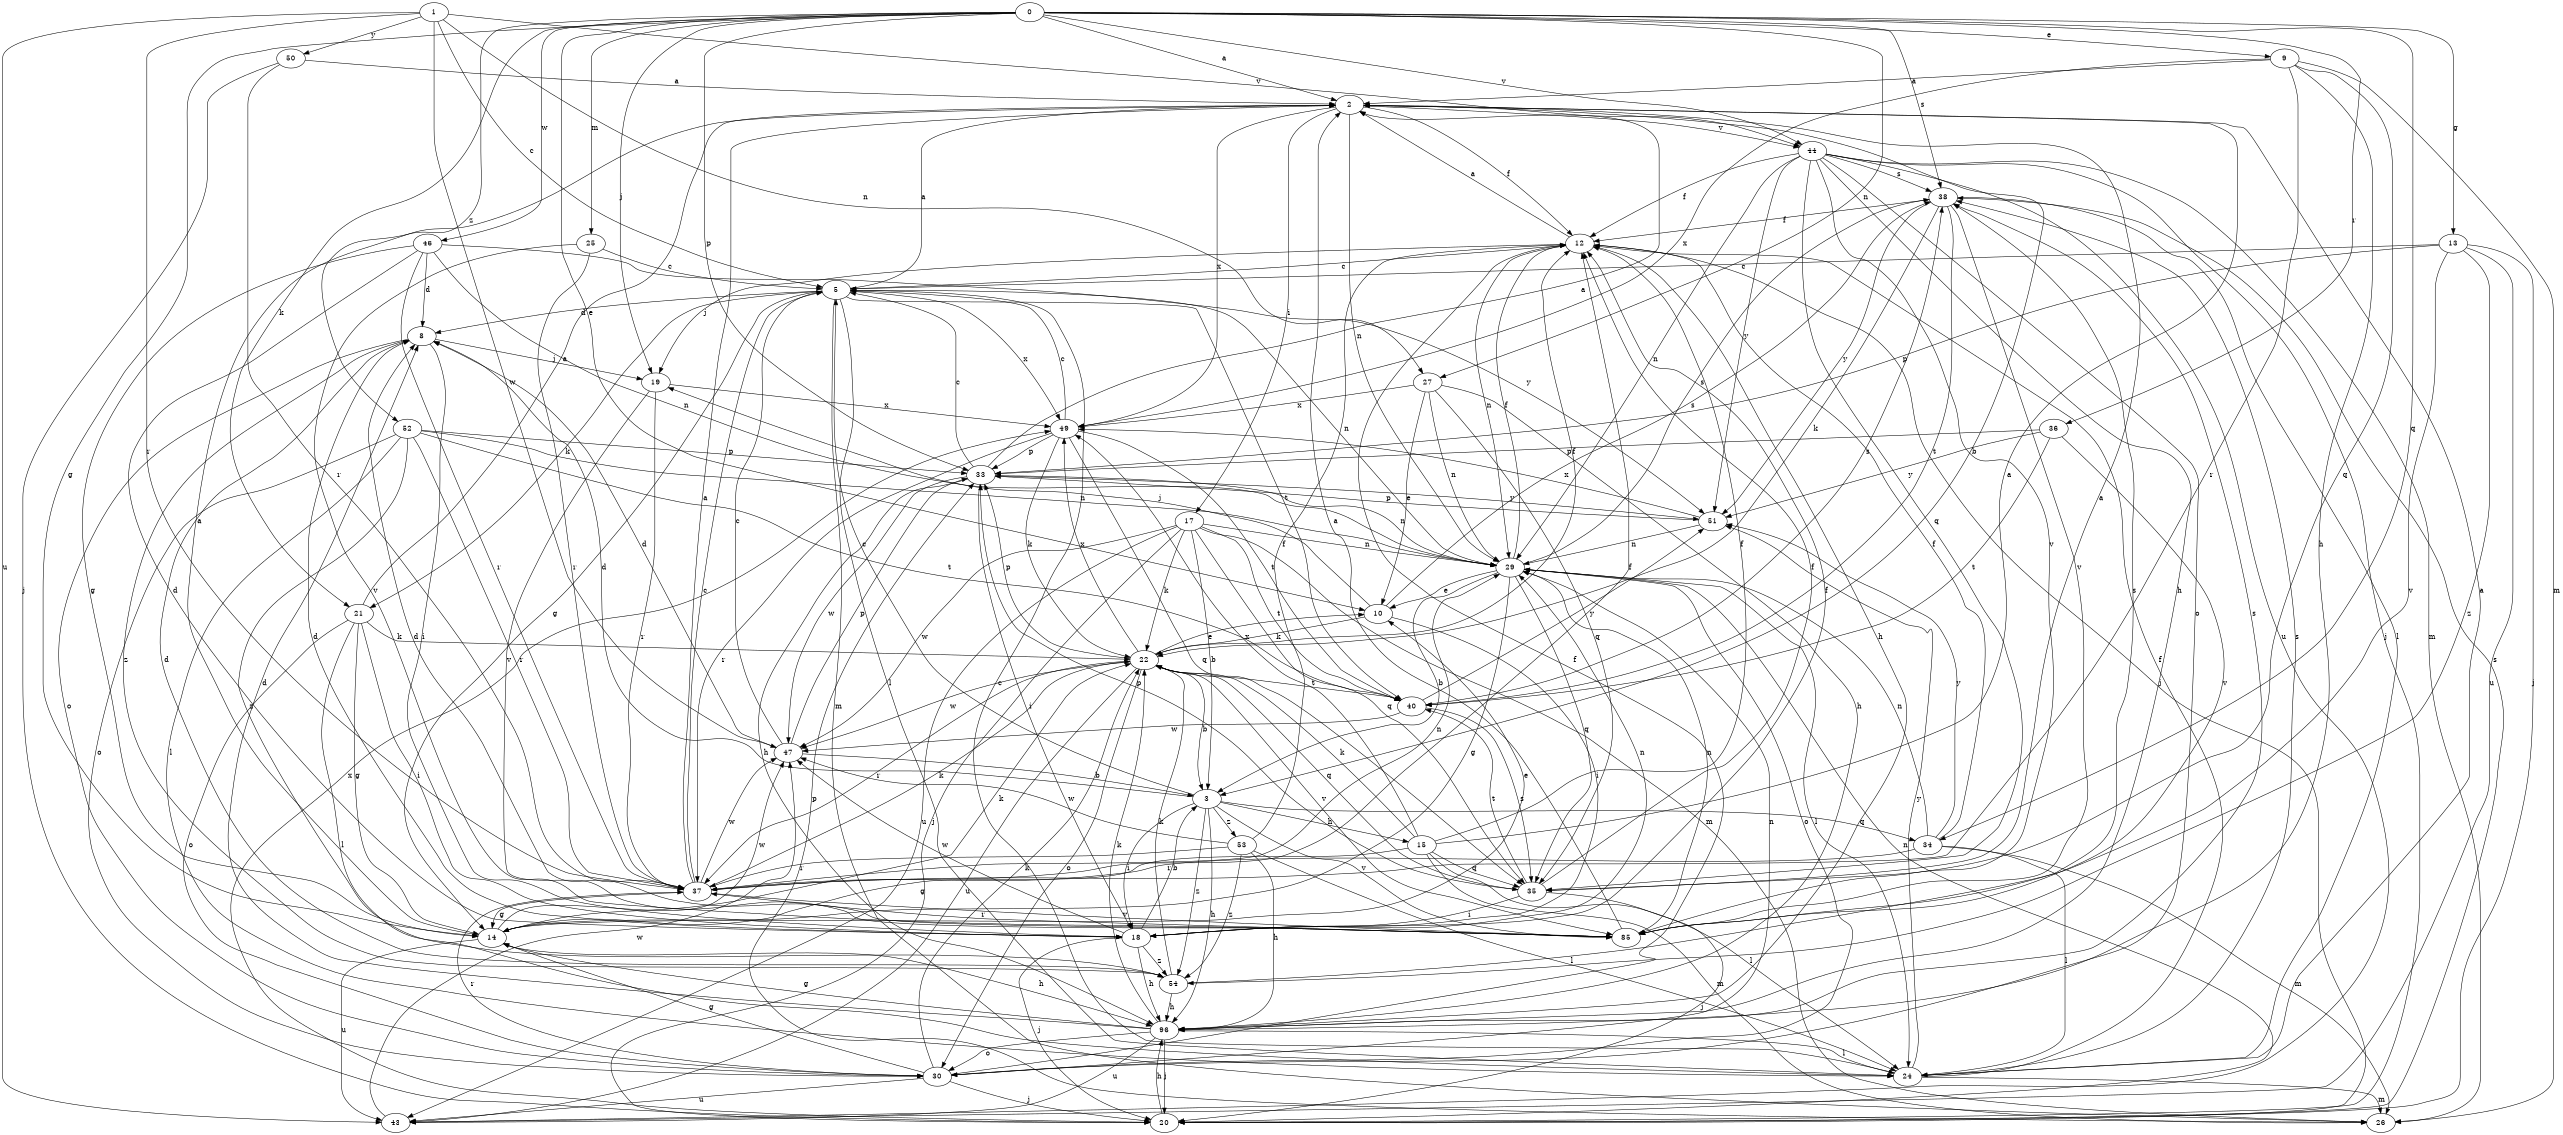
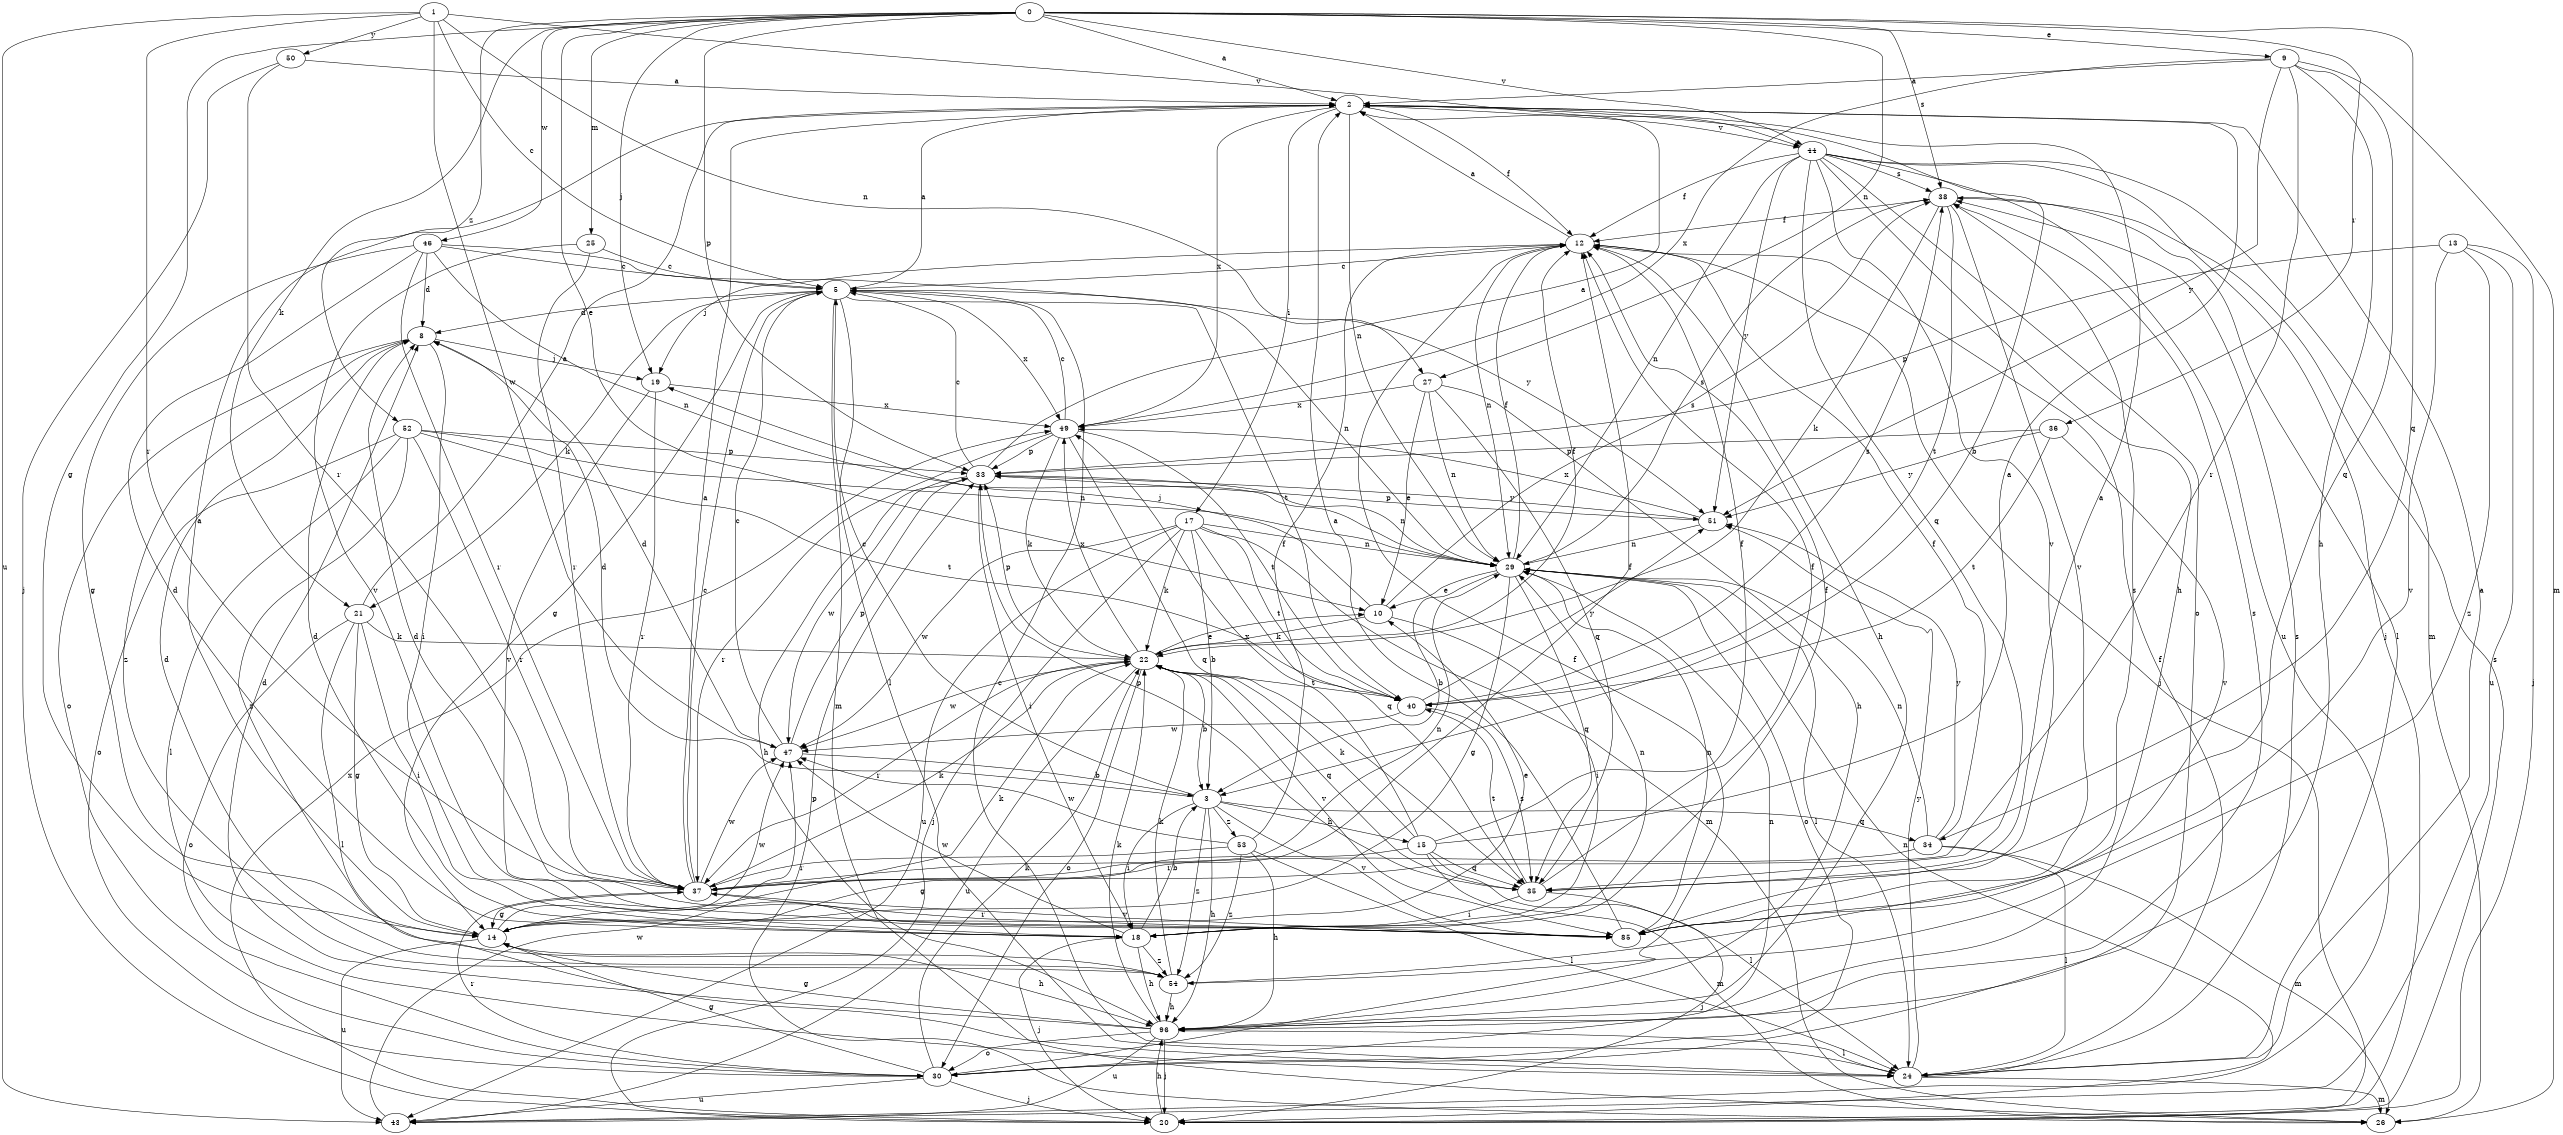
  strict digraph {
    0
    2
    9
    10
    13
    14
    19
    21
    25
    27
    33
    34
    36
    38
    44
    46
    52
    3
    12
    17
    29
    49
    37
    n24 [label=96]
    26
    35
    18
    22
    43
    n30 [label=85]
    54
    20
    47
    24
    30
    5
    51
    40
    8
    1
    50
    15
    53
    0 -> 2 [label=a]
    0 -> 9 [label=e]
    0 -> 10 [label=e]
-   0 -> 13 [label=g]
    0 -> 14 [label=g]
    0 -> 19 [label=j]
    0 -> 21 [label=k]
    0 -> 25 [label=m]
    0 -> 27 [label=n]
    0 -> 33 [label=p]
    0 -> 34 [label=q]
    0 -> 36 [label=r]
    0 -> 38 [label=s]
    0 -> 44 [label=v]
    0 -> 46 [label=w]
    0 -> 52 [label=z]
    2 -> 44 [label=v]
    2 -> 3 [label=b]
    2 -> 12 [label=f]
    2 -> 17 [label=i]
    2 -> 29 [label=n]
    2 -> 49 [label=x]
    9 -> 2 [label=a]
    9 -> 49 [label=x]
    9 -> 37 [label=r]
    9 -> n24 [label=h]
    9 -> 26 [label=m]
    9 -> 35 [label=q]
    10 -> 19 [label=j]
    10 -> 38 [label=s]
    10 -> 18 [label=i]
    10 -> 22 [label=k]
    13 -> 33 [label=p]
    13 -> 43 [label=u]
    13 -> n30 [label=v]
    13 -> 54 [label=z]
    13 -> 20 [label=j]
    14 -> 2 [label=a]
    14 -> 10 [label=e]
    14 -> n24 [label=h]
    14 -> 22 [label=k]
    14 -> 43 [label=u]
    14 -> 47 [label=w]
    19 -> 49 [label=x]
    19 -> 37 [label=r]
    19 -> n30 [label=v]
    21 -> 2 [label=a]
    21 -> 14 [label=g]
    21 -> 18 [label=i]
    21 -> 22 [label=k]
    21 -> 24 [label=l]
    21 -> 30 [label=o]
    25 -> 37 [label=r]
    25 -> n30 [label=v]
    25 -> 5 [label=c]
    27 -> 10 [label=e]
    27 -> 29 [label=n]
    27 -> 49 [label=x]
    27 -> n24 [label=h]
    27 -> 35 [label=q]
    33 -> 2 [label=a]
    33 -> 29 [label=n]
    33 -> n24 [label=h]
    33 -> 18 [label=i]
    33 -> 47 [label=w]
    33 -> 5 [label=c]
    33 -> 51 [label=y]
    34 -> 12 [label=f]
    34 -> 29 [label=n]
    34 -> 37 [label=r]
    34 -> 26 [label=m]
    34 -> 24 [label=l]
    34 -> 51 [label=y]
    36 -> 33 [label=p]
    36 -> n30 [label=v]
    36 -> 51 [label=y]
    36 -> 40 [label=t]
    38 -> 12 [label=f]
    38 -> 22 [label=k]
    38 -> n30 [label=v]
    38 -> 24 [label=l]
-   38 -> 51 [label=y]
+   9 -> 51 [label=y]
    38 -> 40 [label=t]
    44 -> 38 [label=s]
    44 -> 12 [label=f]
    44 -> 29 [label=n]
    44 -> n24 [label=h]
    44 -> 26 [label=m]
    44 -> 35 [label=q]
    44 -> 43 [label=u]
    44 -> n30 [label=v]
    44 -> 20 [label=j]
    44 -> 30 [label=o]
    44 -> 51 [label=y]
    46 -> 14 [label=g]
    46 -> 29 [label=n]
    46 -> 37 [label=r]
    46 -> 18 [label=d]
-   13 -> 5 [label=c]
+   46 -> 5 [label=c]
    46 -> 51 [label=y]
    46 -> 8 [label=d]
    52 -> 33 [label=p]
    52 -> 29 [label=n]
    52 -> 37 [label=r]
    52 -> 54 [label=z]
    52 -> 24 [label=l]
    52 -> 30 [label=o]
    52 -> 40 [label=t]
    3 -> 34 [label=q]
    3 -> n24 [label=h]
    3 -> 18 [label=i]
    3 -> n30 [label=v]
    3 -> 54 [label=z]
    3 -> 5 [label=c]
    3 -> 8 [label=d]
    3 -> 15 [label=h]
    3 -> 53 [label=z]
    12 -> 2 [label=a]
    12 -> 19 [label=j]
    12 -> 29 [label=n]
    12 -> n24 [label=h]
    12 -> 20 [label=j]
    12 -> 5 [label=c]
    17 -> 3 [label=b]
    17 -> 29 [label=n]
    17 -> 26 [label=m]
    17 -> 35 [label=q]
    17 -> 22 [label=k]
    17 -> 43 [label=u]
    17 -> 20 [label=j]
    17 -> 47 [label=w]
    17 -> 40 [label=t]
    29 -> 10 [label=e]
    29 -> 14 [label=g]
    29 -> 38 [label=s]
    29 -> 3 [label=b]
    29 -> 12 [label=f]
    29 -> 35 [label=q]
    29 -> 24 [label=l]
    29 -> 30 [label=o]
    49 -> 33 [label=p]
    49 -> 37 [label=r]
    49 -> 35 [label=q]
    49 -> 22 [label=k]
    49 -> 5 [label=c]
    49 -> 40 [label=t]
    37 -> 2 [label=a]
    37 -> 14 [label=g]
    37 -> 12 [label=f]
    37 -> 29 [label=n]
    37 -> 22 [label=k]
    37 -> n30 [label=v]
    37 -> 47 [label=w]
    37 -> 5 [label=c]
    n24 -> 14 [label=g]
    n24 -> 38 [label=s]
    n24 -> 22 [label=k]
    n24 -> 43 [label=u]
    n24 -> 20 [label=j]
    n24 -> 24 [label=l]
    n24 -> 30 [label=o]
    n24 -> 8 [label=d]
    26 -> 33 [label=p]
    35 -> 2 [label=a]
    35 -> 33 [label=p]
    35 -> 12 [label=f]
    35 -> 18 [label=i]
    35 -> 20 [label=j]
    35 -> 40 [label=t]
    18 -> 3 [label=b]
    18 -> 12 [label=f]
    18 -> 29 [label=n]
    18 -> n24 [label=h]
    18 -> 54 [label=z]
    18 -> 20 [label=j]
    18 -> 47 [label=w]
    18 -> 8 [label=d]
    22 -> 10 [label=e]
    22 -> 33 [label=p]
    22 -> 3 [label=b]
    22 -> 12 [label=f]
    22 -> 49 [label=x]
    22 -> 37 [label=r]
    22 -> 35 [label=q]
    22 -> 43 [label=u]
    22 -> n30 [label=v]
    22 -> 47 [label=w]
    22 -> 30 [label=o]
    22 -> 40 [label=t]
    43 -> 47 [label=w]
    n30 -> 2 [label=a]
    n30 -> 29 [label=n]
    n30 -> 37 [label=r]
    n30 -> 8 [label=d]
    54 -> 38 [label=s]
    54 -> n24 [label=h]
    54 -> 22 [label=k]
    54 -> 8 [label=d]
    20 -> 38 [label=s]
    20 -> 29 [label=n]
    20 -> 49 [label=x]
    20 -> n24 [label=h]
    47 -> 33 [label=p]
    47 -> 3 [label=b]
    47 -> 5 [label=c]
    47 -> 8 [label=d]
    24 -> 2 [label=a]
    24 -> 38 [label=s]
    24 -> 12 [label=f]
    24 -> 26 [label=m]
    24 -> 5 [label=c]
    24 -> 51 [label=y]
    30 -> 14 [label=g]
    30 -> 12 [label=f]
    30 -> 29 [label=n]
    30 -> 37 [label=r]
    30 -> 22 [label=k]
    30 -> 43 [label=u]
    30 -> 20 [label=j]
    5 -> 2 [label=a]
    5 -> 14 [label=g]
    5 -> 21 [label=k]
    5 -> 29 [label=n]
    5 -> 49 [label=x]
    5 -> 26 [label=m]
    5 -> 24 [label=l]
    5 -> 40 [label=t]
    5 -> 8 [label=d]
    51 -> 33 [label=p]
    51 -> 29 [label=n]
    51 -> 49 [label=x]
    40 -> 38 [label=s]
    40 -> 35 [label=s]
    40 -> 47 [label=w]
    40 -> 51 [label=y]
    8 -> 19 [label=j]
    8 -> 18 [label=i]
    8 -> 54 [label=z]
    8 -> 30 [label=o]
    1 -> 27 [label=n]
    1 -> 44 [label=v]
    1 -> 37 [label=r]
    1 -> 43 [label=u]
    1 -> 47 [label=w]
    1 -> 5 [label=c]
    1 -> 50 [label=y]
    50 -> 2 [label=a]
    50 -> 37 [label=r]
    50 -> 20 [label=j]
    15 -> 2 [label=a]
    15 -> 14 [label=g]
    15 -> 12 [label=f]
    15 -> 49 [label=x]
    15 -> 26 [label=m]
    15 -> 35 [label=q]
    15 -> 22 [label=k]
    15 -> 24 [label=l]
    53 -> 12 [label=f]
    53 -> 37 [label=r]
    53 -> n24 [label=h]
    53 -> 54 [label=z]
    53 -> 47 [label=w]
    53 -> 24 [label=l]
  }
